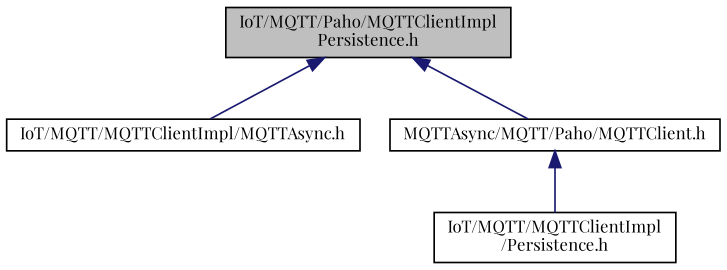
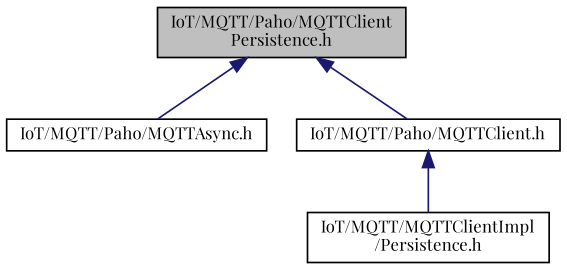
  digraph {
    fontname="Playfair Display"
    node [color=black fillcolor=white fontname="Playfair Display" fontsize=10 shape=record style=filled]
    edge [color=midnightblue dir=back fontname="Playfair Display" fontsize=10 labelfontname=Helvetica labelfontsize=10 style=solid]
-   n1 [fillcolor=grey75 fontcolor=black height=0.2 label="IoT/MQTT/Paho/MQTTClientImpl\lPersistence.h" width=0.4]
-   n2 [height=0.2 label="IoT/MQTT/MQTTClientImpl/MQTTAsync.h" width=0.4]
-   n3 [height=0.2 label="MQTTAsync/MQTT/Paho/MQTTClient.h" width=0.4]
+   n1 [fillcolor=grey75 fontcolor=black height=0.2 label="IoT/MQTT/Paho/MQTTClient\lPersistence.h" width=0.4]
+   n2 [height=0.2 label="IoT/MQTT/Paho/MQTTAsync.h" width=0.4]
+   n3 [height=0.2 label="IoT/MQTT/Paho/MQTTClient.h" width=0.4]
    n4 [height=0.2 label="IoT/MQTT/MQTTClientImpl\l/Persistence.h" width=0.4]
    n1 -> n2
    n1 -> n3
    n3 -> n4
  }
